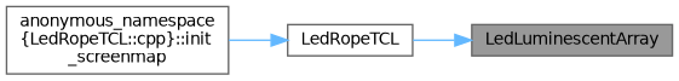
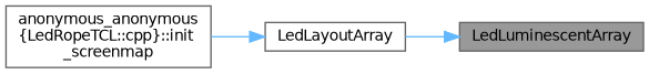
  digraph {
    rankdir=RL
    node [color=grey40 fillcolor=white fontname=Helvetica fontsize=10 shape=box style=filled]
    edge [color=steelblue1 dir=back fontname=Helvetica fontsize=10 labelfontname=Helvetica labelfontsize=10 style=solid]
    n1 [color=gray40 fillcolor=grey60 fontcolor=black height=0.2 label=LedLuminescentArray width=0.4]
-   n2 [height=0.2 label=LedRopeTCL width=0.4]
-   n3 [height=0.2 label="anonymous_namespace\l\{LedRopeTCL::cpp\}::init\l_screenmap" width=0.4]
+   n2 [height=0.2 label=LedLayoutArray width=0.4]
+   n3 [height=0.2 label="anonymous_anonymous\l\{LedRopeTCL::cpp\}::init\l_screenmap" width=0.4]
    n1 -> n2
    n2 -> n3
  }
